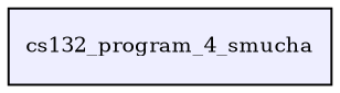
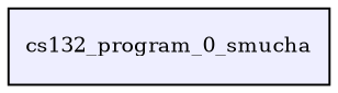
  digraph {
    compound=true
    fontname="DejaVu Serif"
-   n1 [fillcolor="#eeeeff" fontname="DejaVu Serif" fontsize=10 label=cs132_program_4_smucha pencolor=black shape=box style=filled]
+   n1 [fillcolor="#eeeeff" fontname="DejaVu Serif" fontsize=10 label=cs132_program_0_smucha pencolor=black shape=box style=filled]
  }
